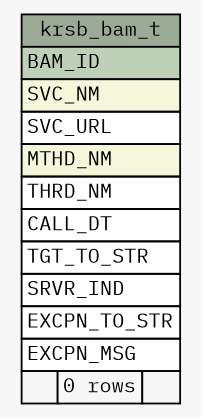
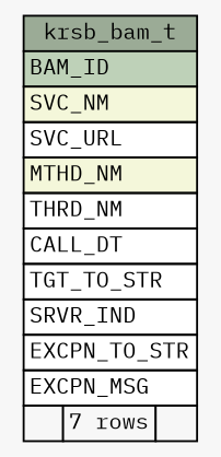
  digraph {
    bgcolor="#f7f7f7"
    fontname="IBM Plex Mono"
    fontsize=11
    nodesep=0.18
    rankdir=RL
    ranksep=0.46
-   n1 [fontname="IBM Plex Mono" fontsize=11 label=<     <TABLE BORDER="0" CELLBORDER="1" CELLSPACING="0" BGCOLOR="#ffffff">       <TR><TD COLSPAN="3" BGCOLOR="#9bab96" ALIGN="CENTER">krsb_bam_t</TD></TR>       <TR><TD PORT="BAM_ID" COLSPAN="3" BGCOLOR="#bed1b8" ALIGN="LEFT">BAM_ID</TD></TR>       <TR><TD PORT="SVC_NM" COLSPAN="3" BGCOLOR="#f4f7da" ALIGN="LEFT">SVC_NM</TD></TR>       <TR><TD PORT="SVC_URL" COLSPAN="3" ALIGN="LEFT">SVC_URL</TD></TR>       <TR><TD PORT="MTHD_NM" COLSPAN="3" BGCOLOR="#f4f7da" ALIGN="LEFT">MTHD_NM</TD></TR>       <TR><TD PORT="THRD_NM" COLSPAN="3" ALIGN="LEFT">THRD_NM</TD></TR>       <TR><TD PORT="CALL_DT" COLSPAN="3" ALIGN="LEFT">CALL_DT</TD></TR>       <TR><TD PORT="TGT_TO_STR" COLSPAN="3" ALIGN="LEFT">TGT_TO_STR</TD></TR>       <TR><TD PORT="SRVR_IND" COLSPAN="3" ALIGN="LEFT">SRVR_IND</TD></TR>       <TR><TD PORT="EXCPN_TO_STR" COLSPAN="3" ALIGN="LEFT">EXCPN_TO_STR</TD></TR>       <TR><TD PORT="EXCPN_MSG" COLSPAN="3" ALIGN="LEFT">EXCPN_MSG</TD></TR>       <TR><TD ALIGN="LEFT" BGCOLOR="#f7f7f7">  </TD><TD ALIGN="RIGHT" BGCOLOR="#f7f7f7">0 rows</TD><TD ALIGN="RIGHT" BGCOLOR="#f7f7f7">  </TD></TR>     </TABLE>> shape=plaintext]
+   n1 [fontname="IBM Plex Mono" fontsize=11 label=<     <TABLE BORDER="0" CELLBORDER="1" CELLSPACING="0" BGCOLOR="#ffffff">       <TR><TD COLSPAN="3" BGCOLOR="#9bab96" ALIGN="CENTER">krsb_bam_t</TD></TR>       <TR><TD PORT="BAM_ID" COLSPAN="3" BGCOLOR="#bed1b8" ALIGN="LEFT">BAM_ID</TD></TR>       <TR><TD PORT="SVC_NM" COLSPAN="3" BGCOLOR="#f4f7da" ALIGN="LEFT">SVC_NM</TD></TR>       <TR><TD PORT="SVC_URL" COLSPAN="3" ALIGN="LEFT">SVC_URL</TD></TR>       <TR><TD PORT="MTHD_NM" COLSPAN="3" BGCOLOR="#f4f7da" ALIGN="LEFT">MTHD_NM</TD></TR>       <TR><TD PORT="THRD_NM" COLSPAN="3" ALIGN="LEFT">THRD_NM</TD></TR>       <TR><TD PORT="CALL_DT" COLSPAN="3" ALIGN="LEFT">CALL_DT</TD></TR>       <TR><TD PORT="TGT_TO_STR" COLSPAN="3" ALIGN="LEFT">TGT_TO_STR</TD></TR>       <TR><TD PORT="SRVR_IND" COLSPAN="3" ALIGN="LEFT">SRVR_IND</TD></TR>       <TR><TD PORT="EXCPN_TO_STR" COLSPAN="3" ALIGN="LEFT">EXCPN_TO_STR</TD></TR>       <TR><TD PORT="EXCPN_MSG" COLSPAN="3" ALIGN="LEFT">EXCPN_MSG</TD></TR>       <TR><TD ALIGN="LEFT" BGCOLOR="#f7f7f7">  </TD><TD ALIGN="RIGHT" BGCOLOR="#f7f7f7">7 rows</TD><TD ALIGN="RIGHT" BGCOLOR="#f7f7f7">  </TD></TR>     </TABLE>> shape=plaintext]
  }
